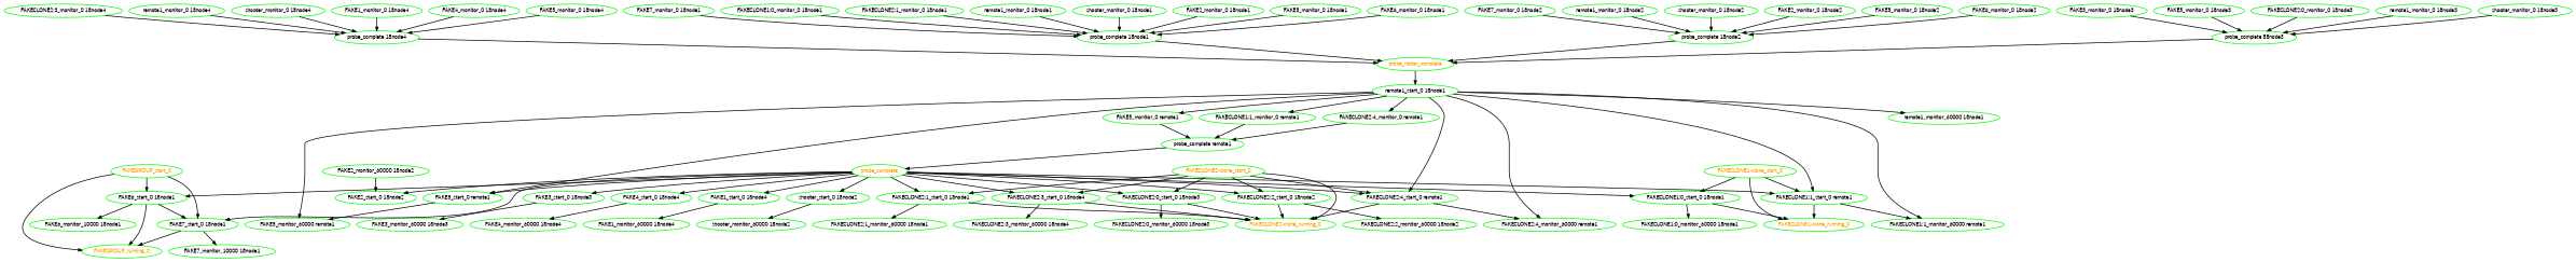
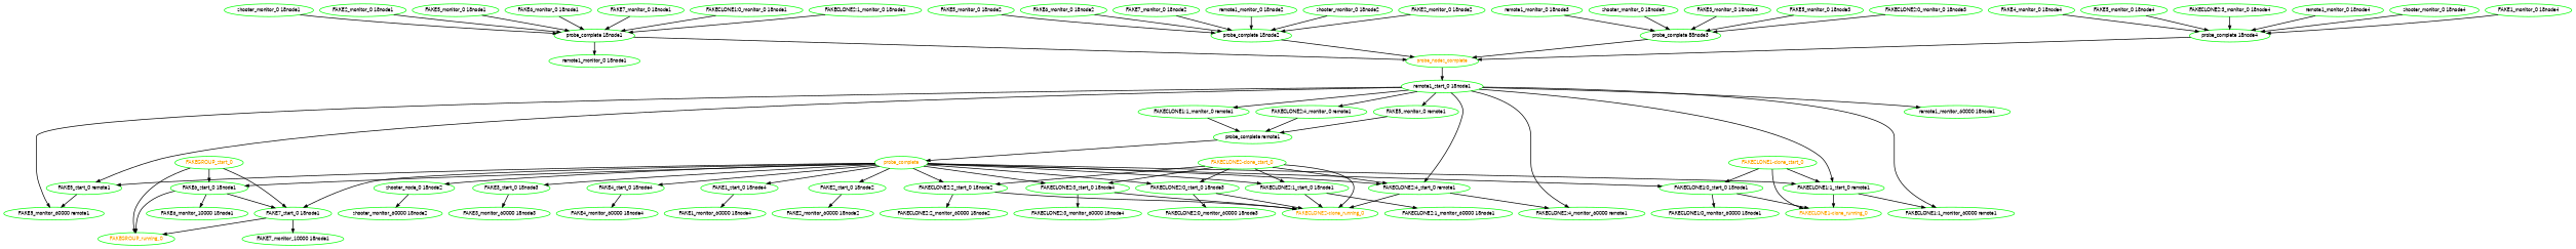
  digraph {
    fontname=Lato
    node [color=green fontcolor=black fontname=Lato style=bold]
    edge [fontname=Lato style=bold]
    "FAKE1_monitor_0 18node4"
    "probe_complete 18node4"
    probe_nodes_complete [fontcolor=orange]
    "remote1_start_0 18node1"
    "FAKE1_start_0 18node4"
    "FAKE1_monitor_60000 18node4"
    "FAKE2_monitor_0 18node1"
    "probe_complete 18node1"
    "FAKE2_monitor_0 18node2"
    "probe_complete 18node2"
    "FAKE2_start_0 18node2"
    "FAKE2_monitor_60000 18node2"
    n13 [label="probe_complete 88node3"]
    "FAKE3_monitor_0 18node3"
    "FAKE3_start_0 18node3"
    "FAKE3_monitor_60000 18node3"
    "FAKE4_monitor_0 18node4"
    "FAKE4_start_0 18node4"
    "FAKE4_monitor_60000 18node4"
    "FAKE5_monitor_0 18node1"
    "FAKE5_monitor_0 18node2"
    "FAKE5_monitor_0 18node3"
    "FAKE5_monitor_0 18node4"
    "FAKE5_monitor_0 remote1"
    "probe_complete remote1"
    probe_complete [fontcolor=orange]
    "FAKE5_start_0 remote1"
    "FAKE6_start_0 18node1"
    "FAKE7_start_0 18node1"
    "FAKECLONE1:0_start_0 18node1"
    "FAKECLONE1:1_start_0 remote1"
    "FAKECLONE2:0_start_0 18node3"
    "FAKECLONE2:1_start_0 18node1"
    "FAKECLONE2:2_start_0 18node2"
    "FAKECLONE2:3_start_0 18node4"
    "FAKECLONE2:4_start_0 remote1"
-   "shooter_start_0 18node2"
+   "shooter_start_0 18node2" [label="shooter_node_0 18node2"]
    "FAKE5_monitor_60000 remote1"
    "FAKE6_monitor_0 18node1"
    "FAKE6_monitor_0 18node2"
    "FAKE6_monitor_10000 18node1"
    FAKEGROUP_running_0 [fontcolor=orange]
    "FAKE7_monitor_10000 18node1"
    "FAKE7_monitor_0 18node1"
    "FAKE7_monitor_0 18node2"
    "FAKECLONE1-clone_running_0" [fontcolor=orange]
    "FAKECLONE1-clone_start_0" [fontcolor=orange]
    "FAKECLONE1:0_monitor_60000 18node1"
    "FAKECLONE1:1_monitor_60000 remote1"
    "FAKECLONE1:0_monitor_0 18node1"
    "FAKECLONE1:1_monitor_0 remote1"
    "FAKECLONE2-clone_running_0" [fontcolor=orange]
    "FAKECLONE2-clone_start_0" [fontcolor=orange]
    "FAKECLONE2:0_monitor_60000 18node3"
    "FAKECLONE2:1_monitor_60000 18node1"
    "FAKECLONE2:2_monitor_60000 18node2"
    "FAKECLONE2:3_monitor_60000 18node4"
    "FAKECLONE2:4_monitor_60000 remote1"
    "FAKECLONE2:0_monitor_0 18node3"
    "FAKECLONE2:1_monitor_0 18node1"
    "FAKECLONE2:3_monitor_0 18node4"
    "FAKECLONE2:4_monitor_0 remote1"
    FAKEGROUP_start_0 [fontcolor=orange]
    "remote1_monitor_60000 18node1"
    "shooter_monitor_60000 18node2"
    "remote1_monitor_0 18node1"
    "remote1_monitor_0 18node2"
    "remote1_monitor_0 18node3"
    "remote1_monitor_0 18node4"
    "shooter_monitor_0 18node1"
    "shooter_monitor_0 18node2"
    "shooter_monitor_0 18node3"
    "shooter_monitor_0 18node4"
    "FAKE1_monitor_0 18node4" -> "probe_complete 18node4"
    "probe_complete 18node4" -> probe_nodes_complete
    probe_nodes_complete -> "remote1_start_0 18node1"
    "remote1_start_0 18node1" -> "FAKE5_monitor_0 remote1"
    "remote1_start_0 18node1" -> "FAKE5_start_0 remote1"
    "remote1_start_0 18node1" -> "FAKECLONE1:1_start_0 remote1"
    "remote1_start_0 18node1" -> "FAKECLONE2:4_start_0 remote1"
    "remote1_start_0 18node1" -> "FAKE5_monitor_60000 remote1"
    "remote1_start_0 18node1" -> "FAKECLONE1:1_monitor_60000 remote1"
    "remote1_start_0 18node1" -> "FAKECLONE1:1_monitor_0 remote1"
    "remote1_start_0 18node1" -> "FAKECLONE2:4_monitor_60000 remote1"
    "remote1_start_0 18node1" -> "FAKECLONE2:4_monitor_0 remote1"
    "remote1_start_0 18node1" -> "remote1_monitor_60000 18node1"
    "FAKE1_start_0 18node4" -> "FAKE1_monitor_60000 18node4"
    "FAKE2_monitor_0 18node1" -> "probe_complete 18node1"
    "probe_complete 18node1" -> probe_nodes_complete
    "FAKE2_monitor_0 18node2" -> "probe_complete 18node2"
    "probe_complete 18node2" -> probe_nodes_complete
-   "FAKE2_monitor_60000 18node2" -> "FAKE2_start_0 18node2"
+   "FAKE2_start_0 18node2" -> "FAKE2_monitor_60000 18node2"
    n13 -> probe_nodes_complete
    "FAKE3_monitor_0 18node3" -> n13
    "FAKE3_start_0 18node3" -> "FAKE3_monitor_60000 18node3"
    "FAKE4_monitor_0 18node4" -> "probe_complete 18node4"
    "FAKE4_start_0 18node4" -> "FAKE4_monitor_60000 18node4"
    "FAKE5_monitor_0 18node1" -> "probe_complete 18node1"
    "FAKE5_monitor_0 18node2" -> "probe_complete 18node2"
    "FAKE5_monitor_0 18node3" -> n13
    "FAKE5_monitor_0 18node4" -> "probe_complete 18node4"
    "FAKE5_monitor_0 remote1" -> "probe_complete remote1"
    "probe_complete remote1" -> probe_complete
    probe_complete -> "FAKE1_start_0 18node4"
    probe_complete -> "FAKE2_start_0 18node2"
    probe_complete -> "FAKE3_start_0 18node3"
    probe_complete -> "FAKE4_start_0 18node4"
    probe_complete -> "FAKE5_start_0 remote1"
    probe_complete -> "FAKE6_start_0 18node1"
    probe_complete -> "FAKE7_start_0 18node1"
    probe_complete -> "FAKECLONE1:0_start_0 18node1"
    probe_complete -> "FAKECLONE1:1_start_0 remote1"
    probe_complete -> "FAKECLONE2:0_start_0 18node3"
    probe_complete -> "FAKECLONE2:1_start_0 18node1"
    probe_complete -> "FAKECLONE2:2_start_0 18node2"
    probe_complete -> "FAKECLONE2:3_start_0 18node4"
    probe_complete -> "FAKECLONE2:4_start_0 remote1"
    probe_complete -> "shooter_start_0 18node2"
    "FAKE5_start_0 remote1" -> "FAKE5_monitor_60000 remote1"
    "FAKE6_start_0 18node1" -> "FAKE7_start_0 18node1"
    "FAKE6_start_0 18node1" -> "FAKE6_monitor_10000 18node1"
    "FAKE6_start_0 18node1" -> FAKEGROUP_running_0
    "FAKE7_start_0 18node1" -> FAKEGROUP_running_0
    "FAKE7_start_0 18node1" -> "FAKE7_monitor_10000 18node1"
    "FAKECLONE1:0_start_0 18node1" -> "FAKECLONE1-clone_running_0"
    "FAKECLONE1:0_start_0 18node1" -> "FAKECLONE1:0_monitor_60000 18node1"
    "FAKECLONE1:1_start_0 remote1" -> "FAKECLONE1-clone_running_0"
    "FAKECLONE1:1_start_0 remote1" -> "FAKECLONE1:1_monitor_60000 remote1"
    "FAKECLONE2:0_start_0 18node3" -> "FAKECLONE2-clone_running_0"
    "FAKECLONE2:0_start_0 18node3" -> "FAKECLONE2:0_monitor_60000 18node3"
    "FAKECLONE2:1_start_0 18node1" -> "FAKECLONE2-clone_running_0"
    "FAKECLONE2:1_start_0 18node1" -> "FAKECLONE2:1_monitor_60000 18node1"
    "FAKECLONE2:2_start_0 18node2" -> "FAKECLONE2-clone_running_0"
    "FAKECLONE2:2_start_0 18node2" -> "FAKECLONE2:2_monitor_60000 18node2"
    "FAKECLONE2:3_start_0 18node4" -> "FAKECLONE2-clone_running_0"
    "FAKECLONE2:3_start_0 18node4" -> "FAKECLONE2:3_monitor_60000 18node4"
    "FAKECLONE2:4_start_0 remote1" -> "FAKECLONE2-clone_running_0"
    "FAKECLONE2:4_start_0 remote1" -> "FAKECLONE2:4_monitor_60000 remote1"
    "shooter_start_0 18node2" -> "shooter_monitor_60000 18node2"
    "FAKE6_monitor_0 18node1" -> "probe_complete 18node1"
    "FAKE6_monitor_0 18node2" -> "probe_complete 18node2"
    "FAKE7_monitor_0 18node1" -> "probe_complete 18node1"
    "FAKE7_monitor_0 18node2" -> "probe_complete 18node2"
    "FAKECLONE1-clone_start_0" -> "FAKECLONE1:0_start_0 18node1"
    "FAKECLONE1-clone_start_0" -> "FAKECLONE1:1_start_0 remote1"
    "FAKECLONE1-clone_start_0" -> "FAKECLONE1-clone_running_0"
    "FAKECLONE1:0_monitor_0 18node1" -> "probe_complete 18node1"
    "FAKECLONE1:1_monitor_0 remote1" -> "probe_complete remote1"
    "FAKECLONE2-clone_start_0" -> "FAKECLONE2:0_start_0 18node3"
    "FAKECLONE2-clone_start_0" -> "FAKECLONE2:1_start_0 18node1"
    "FAKECLONE2-clone_start_0" -> "FAKECLONE2:2_start_0 18node2"
    "FAKECLONE2-clone_start_0" -> "FAKECLONE2:3_start_0 18node4"
    "FAKECLONE2-clone_start_0" -> "FAKECLONE2:4_start_0 remote1"
    "FAKECLONE2-clone_start_0" -> "FAKECLONE2-clone_running_0"
    "FAKECLONE2:0_monitor_0 18node3" -> n13
    "FAKECLONE2:1_monitor_0 18node1" -> "probe_complete 18node1"
    "FAKECLONE2:3_monitor_0 18node4" -> "probe_complete 18node4"
    "FAKECLONE2:4_monitor_0 remote1" -> "probe_complete remote1"
    FAKEGROUP_start_0 -> "FAKE6_start_0 18node1"
    FAKEGROUP_start_0 -> "FAKE7_start_0 18node1"
    FAKEGROUP_start_0 -> FAKEGROUP_running_0
-   "remote1_monitor_0 18node1" -> "probe_complete 18node1"
+   "probe_complete 18node1" -> "remote1_monitor_0 18node1"
    "remote1_monitor_0 18node2" -> "probe_complete 18node2"
    "remote1_monitor_0 18node3" -> n13
    "remote1_monitor_0 18node4" -> "probe_complete 18node4"
    "shooter_monitor_0 18node1" -> "probe_complete 18node1"
    "shooter_monitor_0 18node2" -> "probe_complete 18node2"
    "shooter_monitor_0 18node3" -> n13
    "shooter_monitor_0 18node4" -> "probe_complete 18node4"
  }
